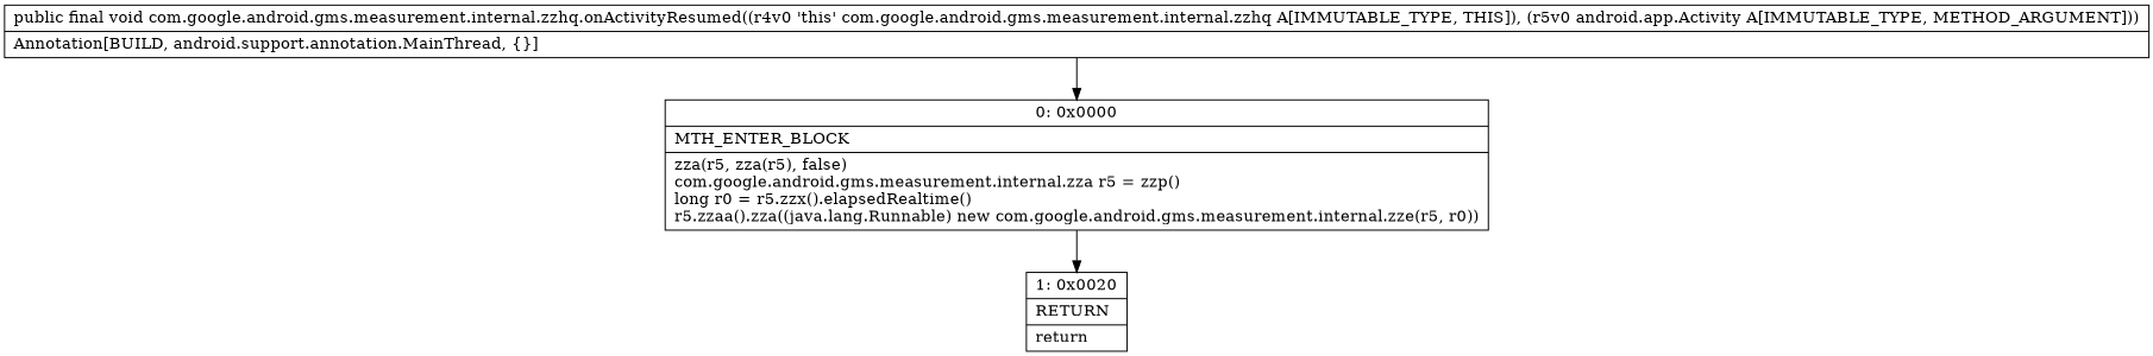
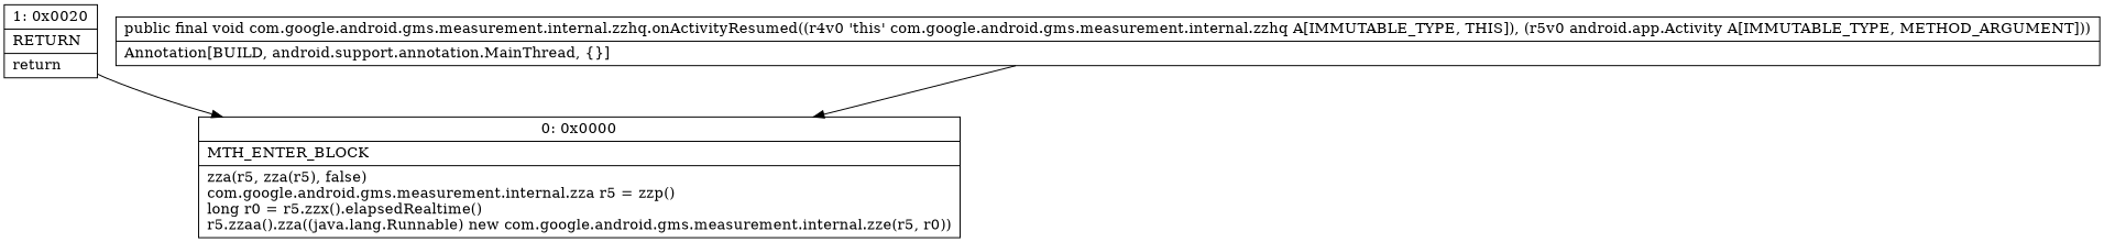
  digraph {
    node [shape=record]
    n1 [label="{0\:\ 0x0000|MTH_ENTER_BLOCK\l|zza(r5, zza(r5), false)\lcom.google.android.gms.measurement.internal.zza r5 = zzp()\llong r0 = r5.zzx().elapsedRealtime()\lr5.zzaa().zza((java.lang.Runnable) new com.google.android.gms.measurement.internal.zze(r5, r0))\l}"]
    n2 [label="{1\:\ 0x0020|RETURN\l|return\l}"]
    n3 [label="{public final void com.google.android.gms.measurement.internal.zzhq.onActivityResumed((r4v0 'this' com.google.android.gms.measurement.internal.zzhq A[IMMUTABLE_TYPE, THIS]), (r5v0 android.app.Activity A[IMMUTABLE_TYPE, METHOD_ARGUMENT]))  | Annotation[BUILD, android.support.annotation.MainThread, \{\}]\l}"]
-   n1 -> n2
+   n2 -> n1
    n3 -> n1
  }
